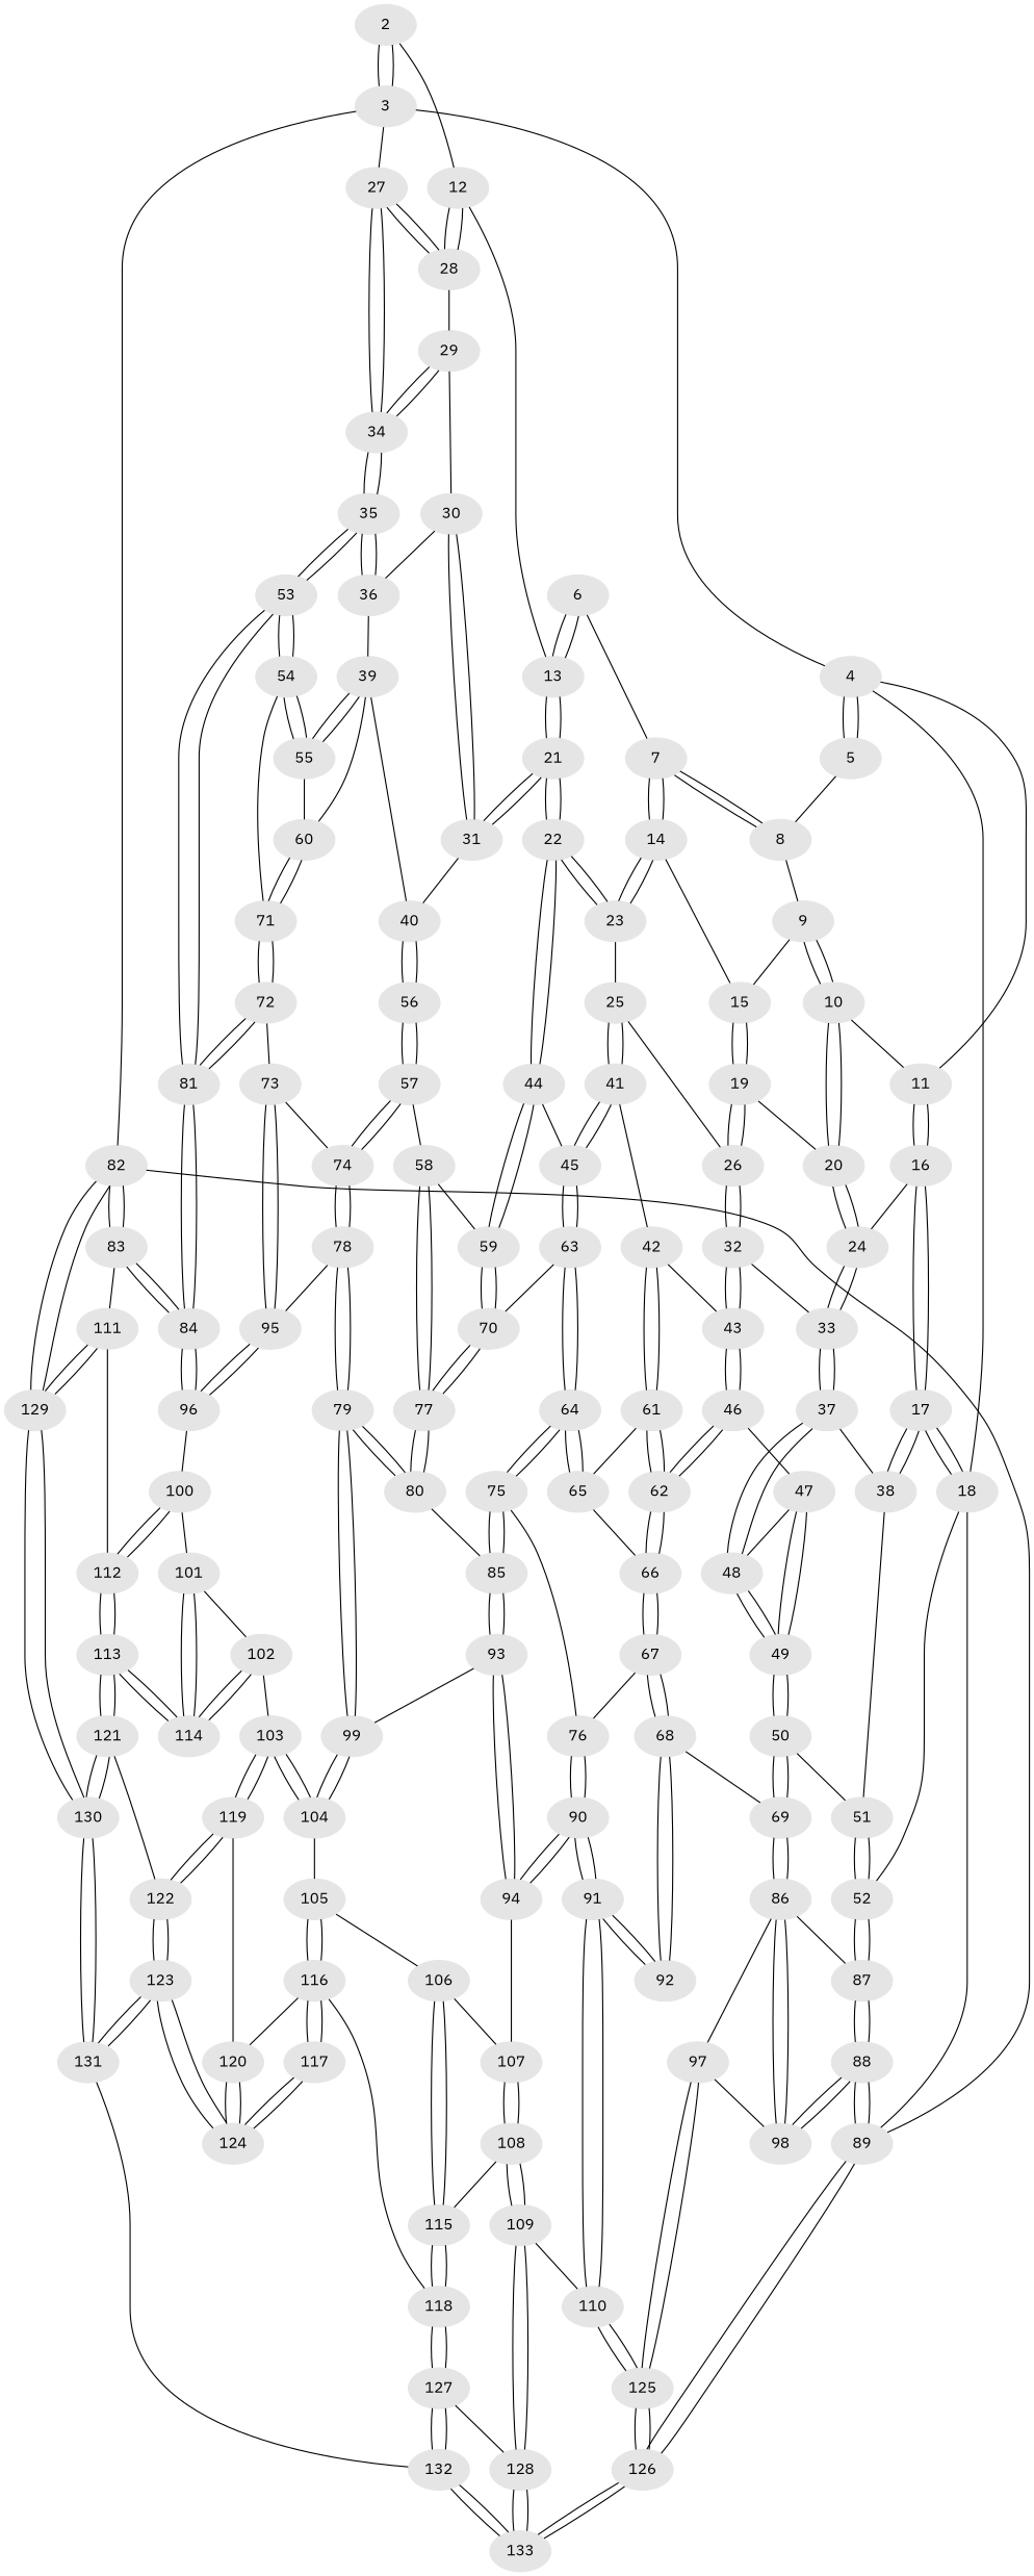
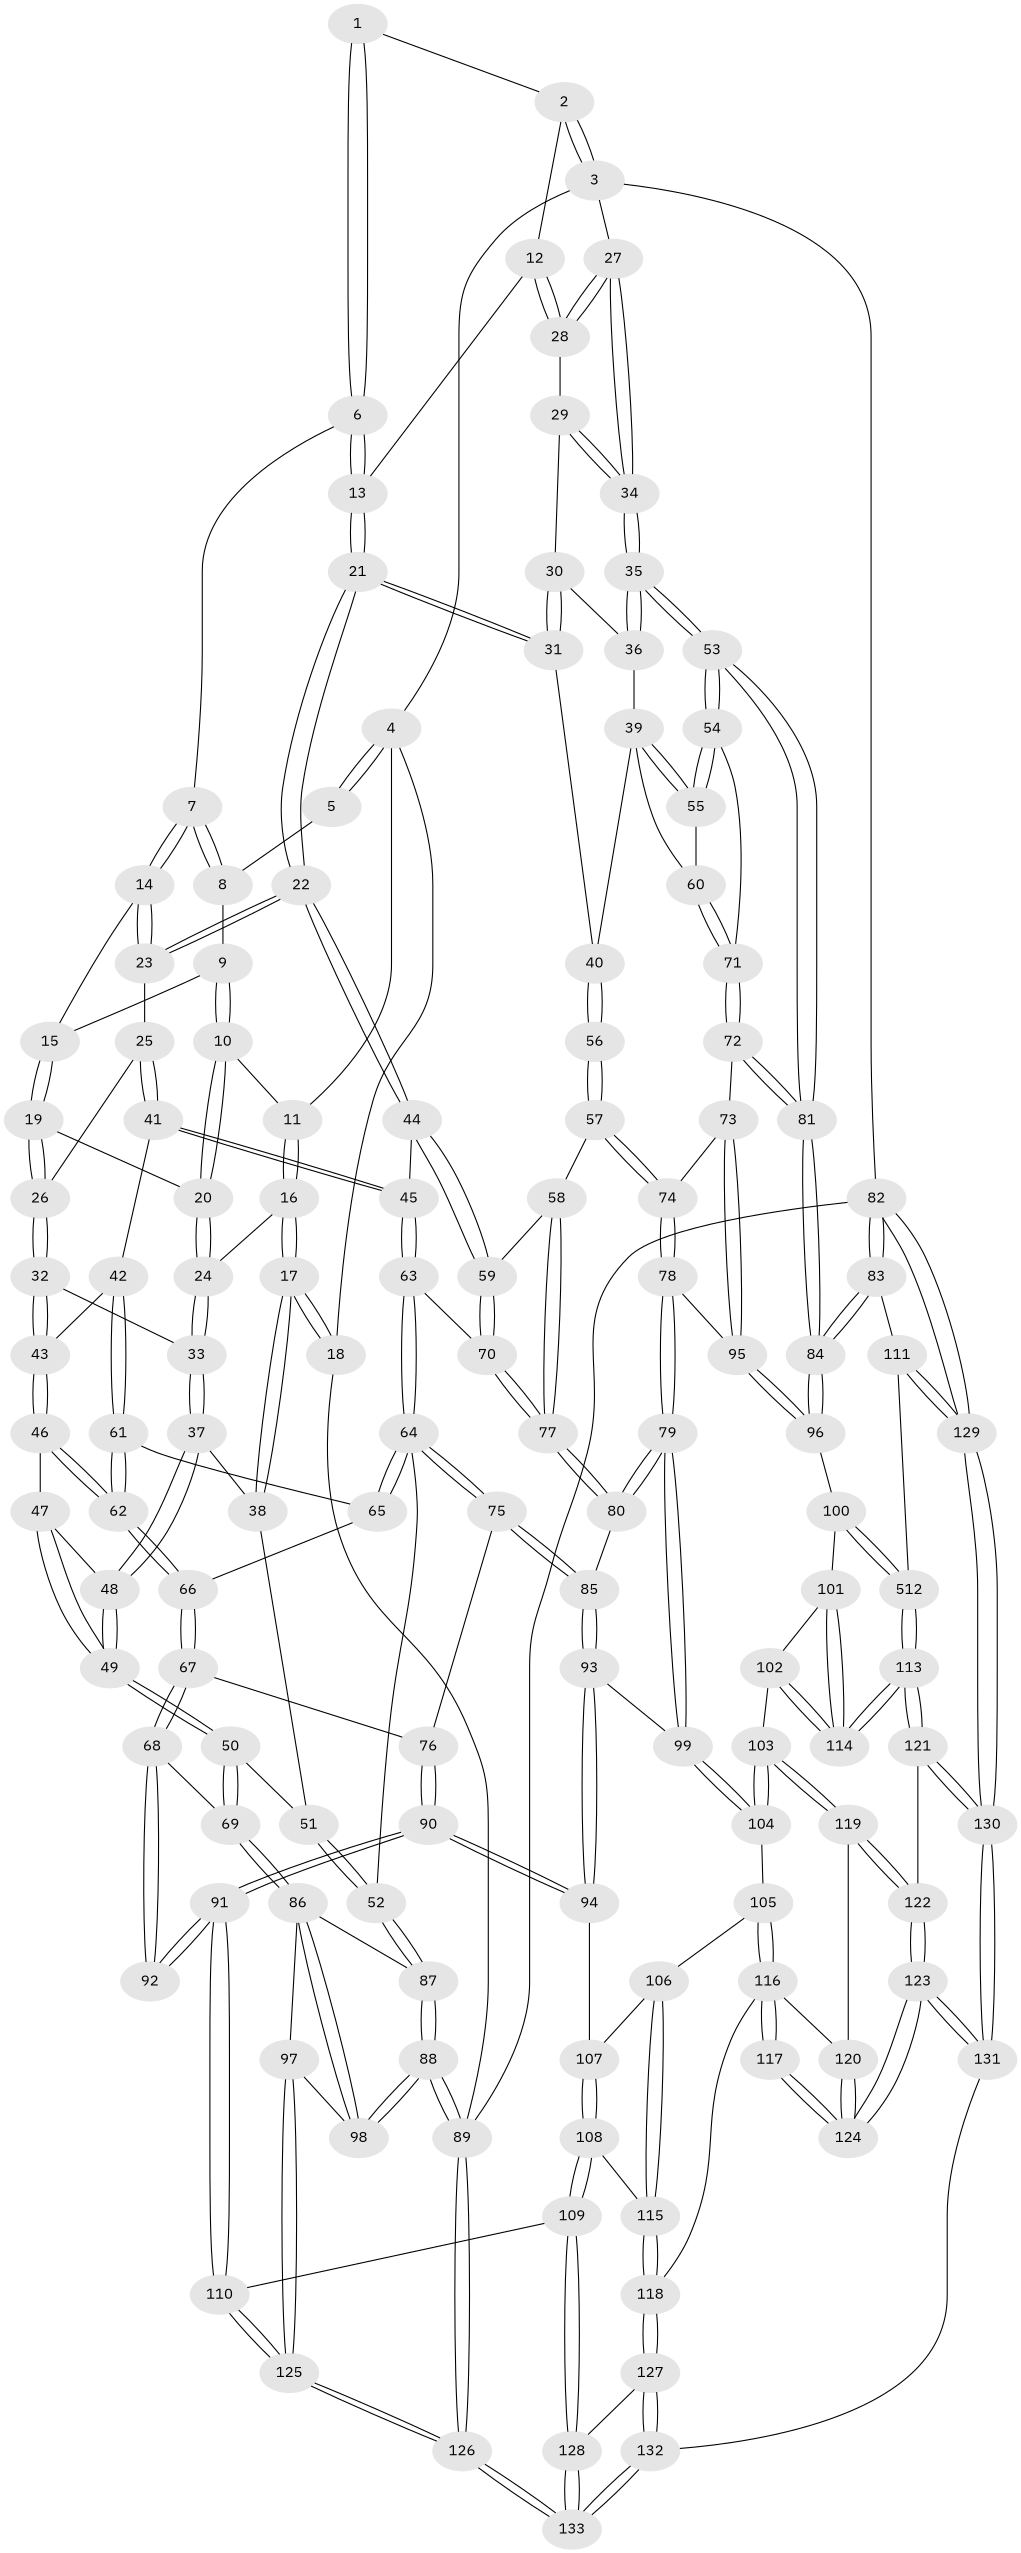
  graph {
    fontname="IBM Plex Sans"
    node [color=gray90 fontname="IBM Plex Sans" style=filled]
    edge [fontname="IBM Plex Sans"]
+   1
    2
    6
    3
    12
    7
    13
    4
    27
    82
    28
    5
    11
    18
    34
    89
    83
    129
    8
    16
    52
    9
    14
    21
    15
    23
    10
    20
    19
    24
    17
    29
    22
    31
    25
    26
    38
    33
    51
    87
    126
    32
    44
    40
    45
    59
    41
    37
    42
    43
    35
    30
    36
    39
    56
    46
    48
    53
    54
    81
    55
    60
    49
    57
    61
    63
    62
    65
    47
    70
    64
    66
    50
    69
    86
    88
    71
    84
    72
    58
    74
    77
    78
    80
    67
    75
    76
    85
    68
    92
    90
    98
    97
    73
    95
    96
    79
    93
    91
    94
    99
    104
    111
    130
-   112
+   112 [label=512]
    100
    133
    110
    107
    125
    108
    101
    105
    102
    114
    113
    103
    119
    120
    122
    106
    116
    115
    118
    117
    109
    128
    121
    127
    124
    132
    123
    131
+   1 -- 2
+   1 -- 6
+   1 -- 6
    2 -- 3
    2 -- 3
    2 -- 12
    6 -- 7
    6 -- 13
    6 -- 13
    3 -- 4
    3 -- 27
    3 -- 82
    12 -- 13
    12 -- 28
    12 -- 28
    7 -- 8
    7 -- 8
    7 -- 14
    7 -- 14
    13 -- 21
    13 -- 21
    4 -- 5
    4 -- 5
    4 -- 11
    4 -- 18
    27 -- 28
    27 -- 28
    27 -- 34
    27 -- 34
    82 -- 89
    82 -- 83
    82 -- 83
    82 -- 129
    82 -- 129
    28 -- 29
    5 -- 8
    11 -- 16
    11 -- 16
    18 -- 89
-   18 -- 52
+   64 -- 52
    34 -- 35
    34 -- 35
    89 -- 126
    89 -- 126
    83 -- 84
    83 -- 84
    83 -- 111
    129 -- 130
    129 -- 130
    8 -- 9
    16 -- 24
    16 -- 17
    16 -- 17
    52 -- 87
    52 -- 87
    9 -- 15
    9 -- 10
    9 -- 10
    14 -- 15
    14 -- 23
    14 -- 23
    21 -- 22
    21 -- 22
    21 -- 31
    21 -- 31
    15 -- 19
    15 -- 19
    23 -- 25
    10 -- 11
    10 -- 20
    10 -- 20
    20 -- 24
    20 -- 24
    19 -- 20
    19 -- 26
    19 -- 26
    24 -- 33
    24 -- 33
    17 -- 18
    17 -- 18
    17 -- 38
    17 -- 38
    29 -- 34
    29 -- 34
    29 -- 30
    22 -- 23
    22 -- 23
    22 -- 44
    22 -- 44
    31 -- 40
    25 -- 26
    25 -- 41
    25 -- 41
    26 -- 32
    26 -- 32
    38 -- 51
    33 -- 37
    33 -- 37
    51 -- 52
    51 -- 52
    87 -- 88
    87 -- 88
    126 -- 133
    126 -- 133
    32 -- 33
    32 -- 43
    32 -- 43
    44 -- 45
    44 -- 59
    44 -- 59
    40 -- 56
    40 -- 56
    45 -- 63
    45 -- 63
    59 -- 70
    59 -- 70
    41 -- 45
    41 -- 45
    41 -- 42
    37 -- 38
    37 -- 48
    37 -- 48
    42 -- 43
    42 -- 61
    42 -- 61
    43 -- 46
    43 -- 46
    35 -- 36
    35 -- 36
    35 -- 53
    35 -- 53
    30 -- 31
    30 -- 31
    30 -- 36
    36 -- 39
    39 -- 40
    39 -- 55
    39 -- 55
    39 -- 60
    56 -- 57
    56 -- 57
    46 -- 62
    46 -- 62
    46 -- 47
    48 -- 49
    48 -- 49
    53 -- 54
    53 -- 54
    53 -- 81
    53 -- 81
    54 -- 55
    54 -- 55
    54 -- 71
    81 -- 84
    81 -- 84
    55 -- 60
    60 -- 71
    60 -- 71
    49 -- 50
    49 -- 50
    57 -- 58
    57 -- 74
    57 -- 74
    61 -- 62
    61 -- 62
    61 -- 65
    63 -- 70
    63 -- 64
    63 -- 64
    62 -- 66
    62 -- 66
    65 -- 66
    47 -- 48
    47 -- 49
    47 -- 49
    70 -- 77
    70 -- 77
    64 -- 65
    64 -- 65
    64 -- 75
    64 -- 75
    66 -- 67
    66 -- 67
    50 -- 51
    50 -- 69
    50 -- 69
    69 -- 86
    69 -- 86
    86 -- 87
    86 -- 98
    86 -- 98
    86 -- 97
    88 -- 89
    88 -- 89
    88 -- 98
    88 -- 98
    71 -- 72
    71 -- 72
    84 -- 96
    84 -- 96
    72 -- 81
    72 -- 81
    72 -- 73
    58 -- 59
    58 -- 77
    58 -- 77
    74 -- 78
    74 -- 78
    77 -- 80
    77 -- 80
    78 -- 95
    78 -- 79
    78 -- 79
    80 -- 85
    67 -- 76
    67 -- 68
    67 -- 68
    75 -- 76
    75 -- 85
    75 -- 85
    76 -- 90
    76 -- 90
    85 -- 93
    85 -- 93
    68 -- 69
    68 -- 92
    68 -- 92
    90 -- 91
    90 -- 91
    90 -- 94
    90 -- 94
    97 -- 98
    97 -- 125
    97 -- 125
    73 -- 74
    73 -- 95
    73 -- 95
    95 -- 96
    95 -- 96
    96 -- 100
    79 -- 80
    79 -- 80
    79 -- 99
    79 -- 99
    93 -- 94
    93 -- 94
    93 -- 99
    91 -- 92
    91 -- 92
    91 -- 110
    91 -- 110
    94 -- 107
    99 -- 104
    99 -- 104
    104 -- 105
    111 -- 129
    111 -- 129
    111 -- 112
    130 -- 131
    130 -- 131
    112 -- 113
    112 -- 113
    100 -- 112
    100 -- 112
    100 -- 101
    110 -- 125
    110 -- 125
    107 -- 108
    107 -- 108
    125 -- 126
    125 -- 126
    108 -- 115
    108 -- 109
    108 -- 109
    101 -- 102
    101 -- 114
    101 -- 114
    105 -- 106
    105 -- 116
    105 -- 116
    102 -- 114
    102 -- 114
    102 -- 103
    113 -- 114
    113 -- 114
    113 -- 121
    113 -- 121
    103 -- 104
    103 -- 104
    103 -- 119
    103 -- 119
    119 -- 120
    119 -- 122
    119 -- 122
    120 -- 124
    120 -- 124
    122 -- 123
    122 -- 123
    106 -- 107
    106 -- 115
    106 -- 115
    116 -- 120
    116 -- 118
    116 -- 117
    116 -- 117
    115 -- 118
    115 -- 118
    118 -- 127
    118 -- 127
    117 -- 124
    117 -- 124
    109 -- 110
    109 -- 128
    109 -- 128
    128 -- 133
    128 -- 133
    121 -- 130
    121 -- 130
    121 -- 122
    127 -- 128
    127 -- 132
    127 -- 132
    132 -- 133
    132 -- 133
    123 -- 124
    123 -- 124
    123 -- 131
    123 -- 131
    131 -- 132
  }
